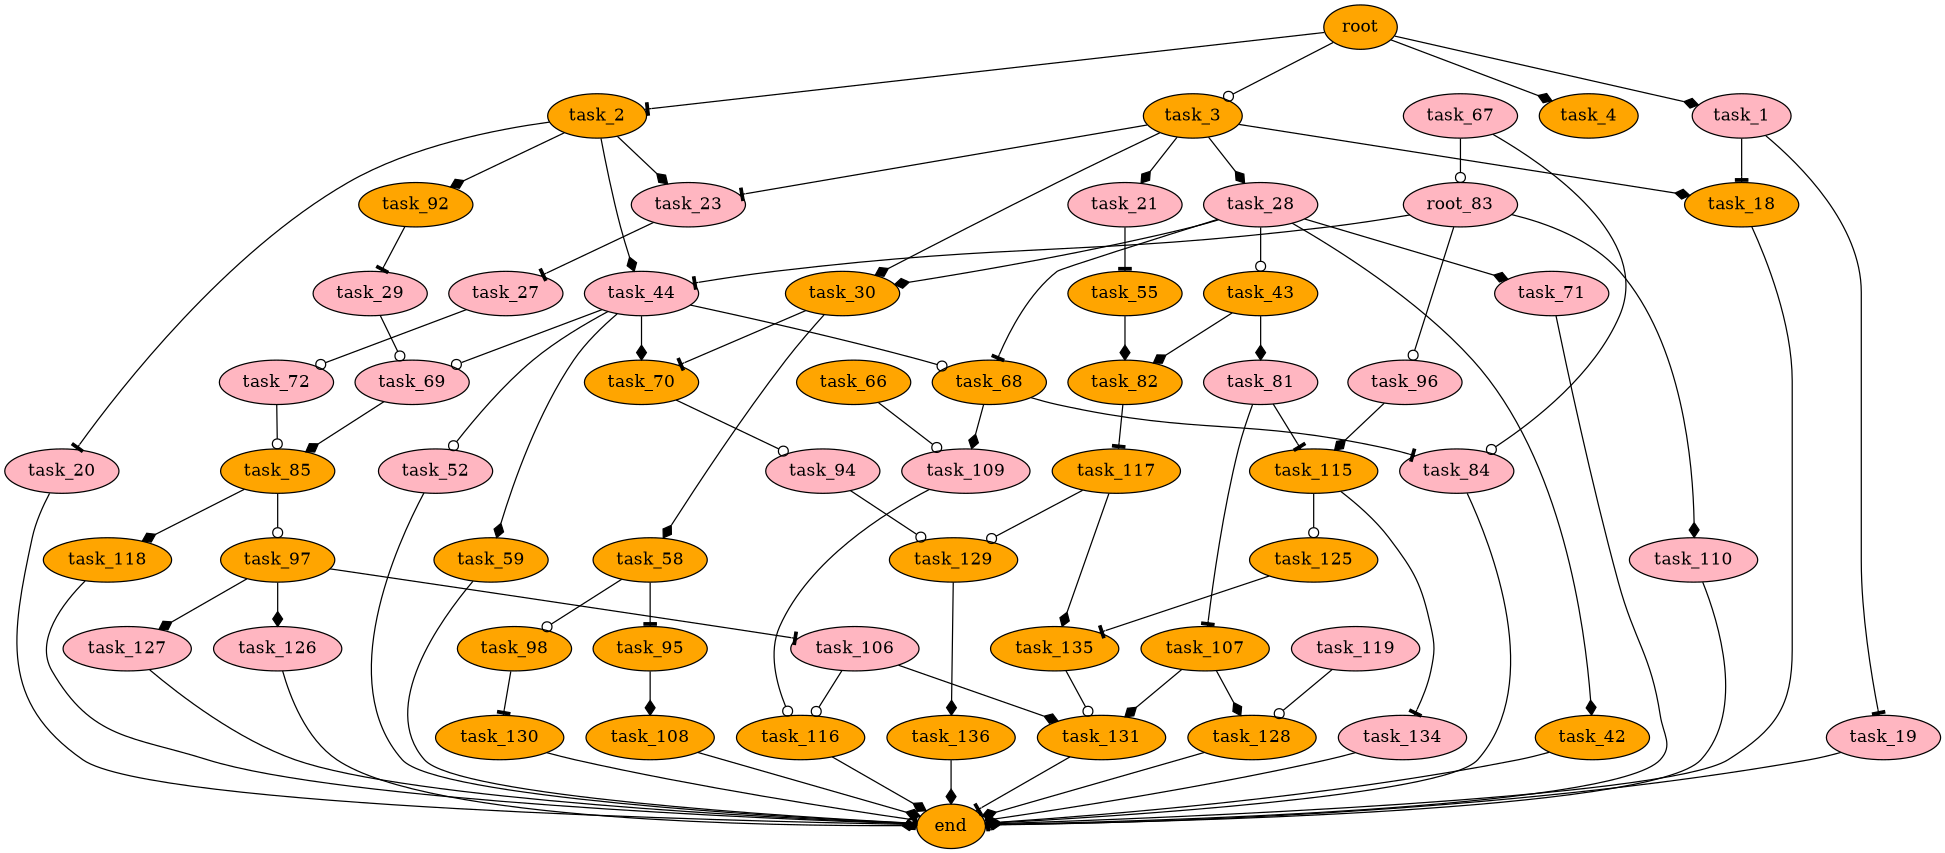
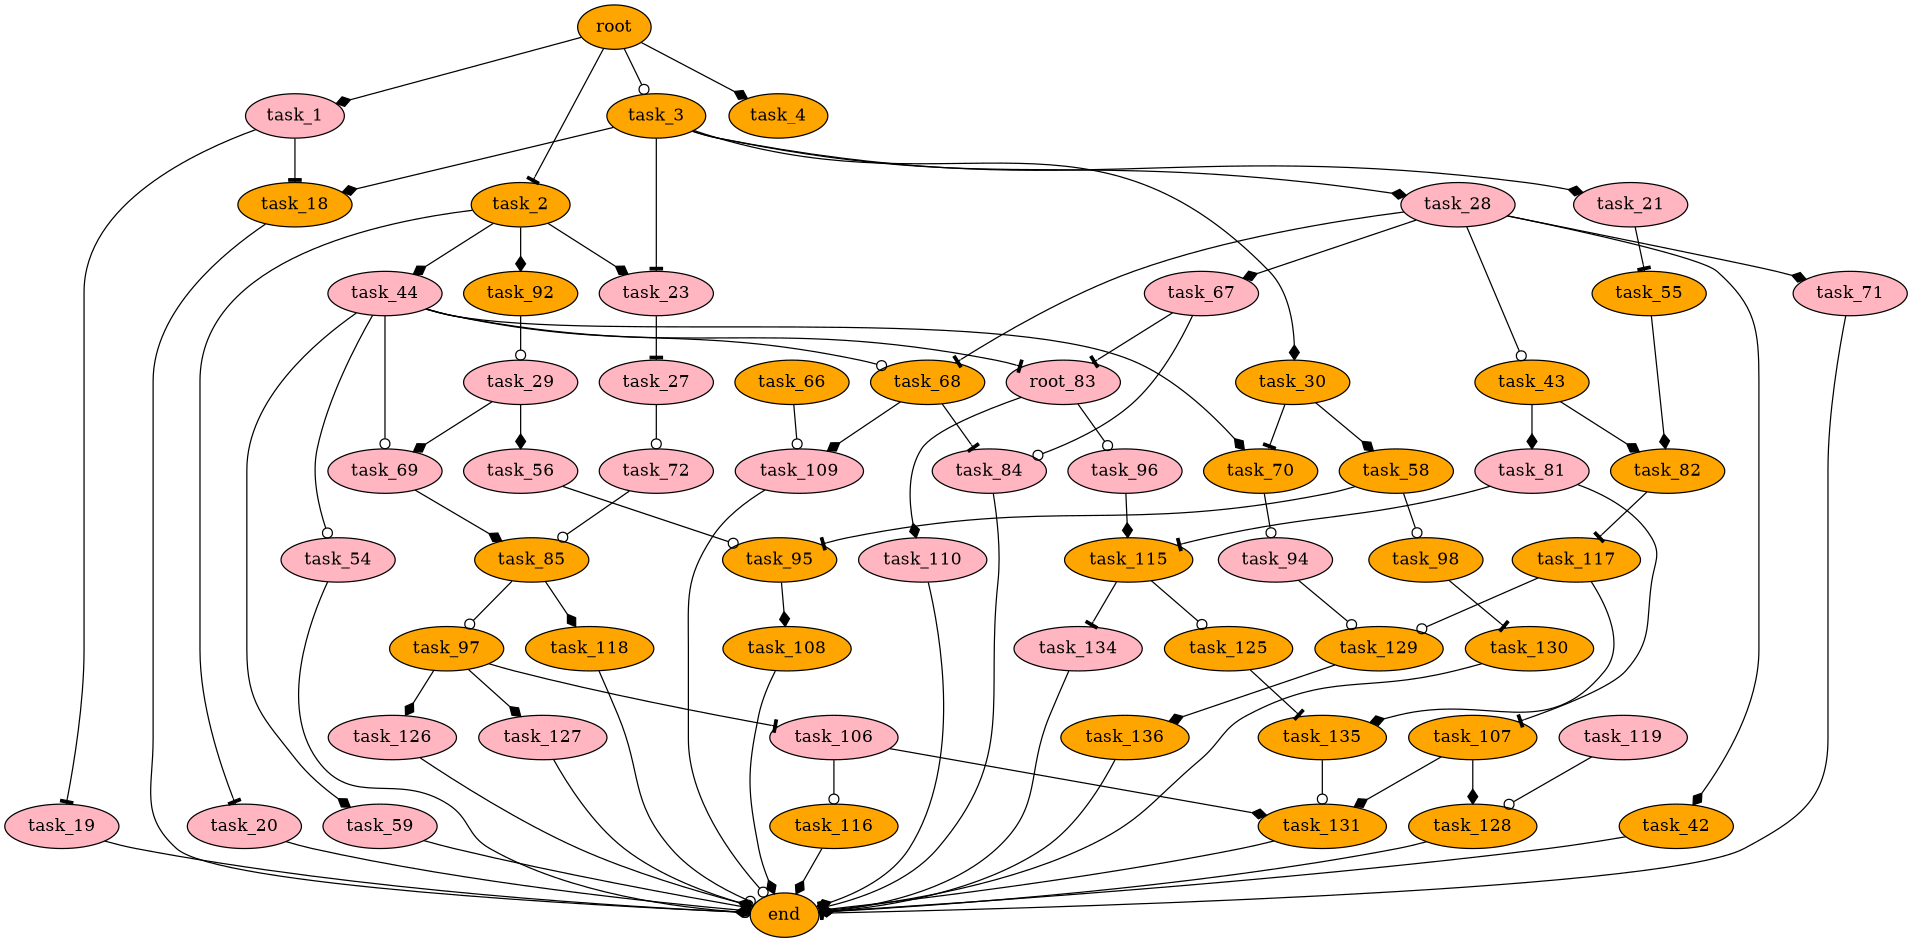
  digraph {
    node [fillcolor=orange style=filled]
    edge [arrowhead=diamond]
    task_1 [fillcolor=lightpink]
    root
    task_2
    task_3
    task_4
    task_18
    task_19 [fillcolor=lightpink]
    task_20 [fillcolor=lightpink]
    n9 [label=task_92]
    task_23 [fillcolor=lightpink]
    task_44 [fillcolor=lightpink]
    task_21 [fillcolor=lightpink]
    task_28 [fillcolor=lightpink]
    task_30
    end
    task_29 [fillcolor=lightpink]
    task_27 [fillcolor=lightpink]
    task_68
    task_69 [fillcolor=lightpink]
    task_70
-   task_54 [fillcolor=lightpink label=task_52]
-   task_59
+   task_54 [fillcolor=lightpink]
+   task_59 [fillcolor=lightpink]
    n23 [fillcolor=lightpink label=root_83]
    task_55
    task_42
    task_43
    task_67 [fillcolor=lightpink]
    task_71 [fillcolor=lightpink]
    task_58
    task_82
+   task_56 [fillcolor=lightpink]
    task_72 [fillcolor=lightpink]
    task_85
    task_81 [fillcolor=lightpink]
    task_84 [fillcolor=lightpink]
    task_109 [fillcolor=lightpink]
    task_95
    task_98
    task_94 [fillcolor=lightpink]
    task_107
    task_115
    task_117
    task_66
    task_96 [fillcolor=lightpink]
    task_110 [fillcolor=lightpink]
    task_108
    task_130
    task_97
    task_118
    task_129
    task_131
    task_128
    task_125
    task_134 [fillcolor=lightpink]
    task_135
    task_106 [fillcolor=lightpink]
    task_126 [fillcolor=lightpink]
    task_127 [fillcolor=lightpink]
    task_136
    task_116
    task_119 [fillcolor=lightpink]
    task_1 -> task_18 [arrowhead=tee]
    task_1 -> task_19 [arrowhead=tee]
    root -> task_1
    root -> task_2 [arrowhead=tee]
    root -> task_3 [arrowhead=odot]
    root -> task_4
    task_2 -> task_20 [arrowhead=tee]
    task_2 -> n9
    task_2 -> task_23
    task_2 -> task_44
    task_3 -> task_18
    task_3 -> task_23 [arrowhead=tee]
    task_3 -> task_21
    task_3 -> task_28
    task_3 -> task_30
    task_18 -> end
    task_19 -> end [arrowhead=odot]
    task_20 -> end [arrowhead=odot]
-   n9 -> task_29 [arrowhead=tee]
+   n9 -> task_29 [arrowhead=odot]
    task_23 -> task_27 [arrowhead=tee]
    task_44 -> task_68 [arrowhead=odot]
    task_44 -> task_69 [arrowhead=odot]
    task_44 -> task_70
    task_44 -> task_54 [arrowhead=odot]
    task_44 -> task_59
-   n23 -> task_44 [arrowhead=tee]
+   task_44 -> n23 [arrowhead=tee]
    task_21 -> task_55 [arrowhead=tee]
    task_28 -> task_68 [arrowhead=tee]
    task_28 -> task_42
    task_28 -> task_43 [arrowhead=odot]
-   task_28 -> task_30
+   task_28 -> task_67
    task_28 -> task_71
    task_30 -> task_70 [arrowhead=tee]
    task_30 -> task_58
-   task_29 -> task_69 [arrowhead=odot]
+   task_29 -> task_69
+   task_29 -> task_56
    task_27 -> task_72 [arrowhead=odot]
    task_68 -> task_84 [arrowhead=tee]
    task_68 -> task_109
    task_69 -> task_85
    task_70 -> task_94 [arrowhead=odot]
    task_54 -> end [arrowhead=odot]
    task_59 -> end [arrowhead=tee]
    n23 -> task_96 [arrowhead=odot]
    n23 -> task_110
    task_55 -> task_82
    task_42 -> end
    task_43 -> task_82
    task_43 -> task_81
-   task_67 -> n23 [arrowhead=odot]
+   task_67 -> n23 [arrowhead=tee]
    task_67 -> task_84 [arrowhead=odot]
    task_71 -> end [arrowhead=tee]
    task_58 -> task_95 [arrowhead=tee]
    task_58 -> task_98 [arrowhead=odot]
    task_82 -> task_117 [arrowhead=tee]
+   task_56 -> task_95 [arrowhead=odot]
    task_72 -> task_85 [arrowhead=odot]
    task_85 -> task_97 [arrowhead=odot]
    task_85 -> task_118
    task_81 -> task_107 [arrowhead=tee]
    task_81 -> task_115 [arrowhead=tee]
    task_84 -> end [arrowhead=tee]
-   task_109 -> task_116 [arrowhead=odot]
+   task_109 -> end [arrowhead=odot]
    task_95 -> task_108
    task_98 -> task_130 [arrowhead=tee]
    task_94 -> task_129 [arrowhead=odot]
    task_107 -> task_131
    task_107 -> task_128
    task_115 -> task_125 [arrowhead=odot]
    task_115 -> task_134 [arrowhead=tee]
    task_117 -> task_129 [arrowhead=odot]
    task_117 -> task_135
    task_66 -> task_109 [arrowhead=odot]
    task_96 -> task_115
    task_110 -> end
    task_108 -> end
    task_130 -> end [arrowhead=tee]
    task_97 -> task_106 [arrowhead=tee]
    task_97 -> task_126
    task_97 -> task_127
    task_118 -> end [arrowhead=odot]
    task_129 -> task_136
    task_131 -> end [arrowhead=tee]
    task_128 -> end
    task_125 -> task_135 [arrowhead=tee]
    task_134 -> end [arrowhead=tee]
    task_135 -> task_131 [arrowhead=odot]
    task_106 -> task_131
    task_106 -> task_116 [arrowhead=odot]
    task_126 -> end
    task_127 -> end [arrowhead=odot]
    task_136 -> end
    task_116 -> end
    task_119 -> task_128 [arrowhead=odot]
  }
